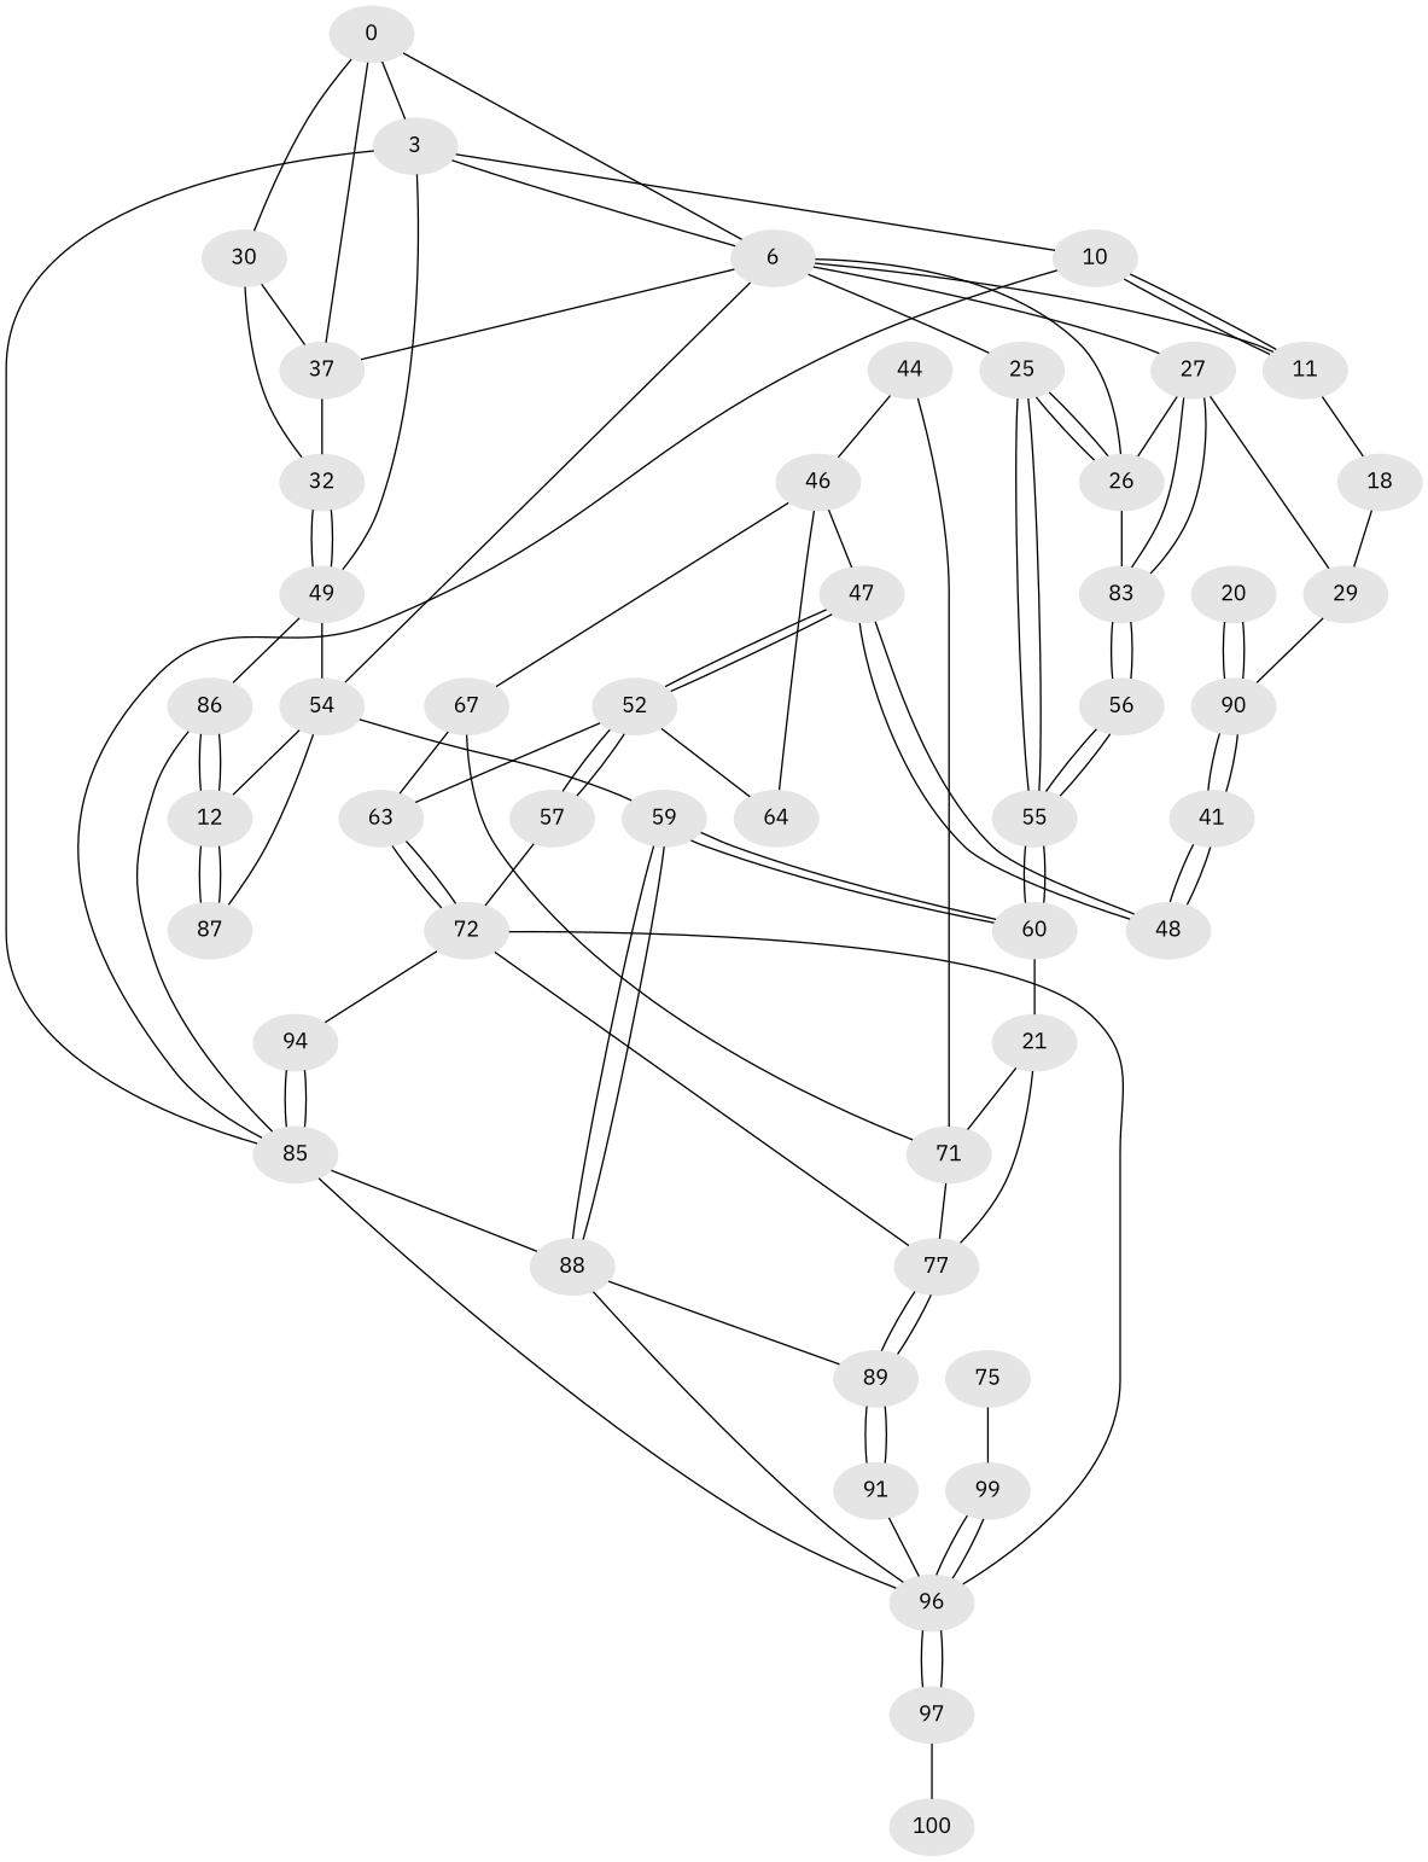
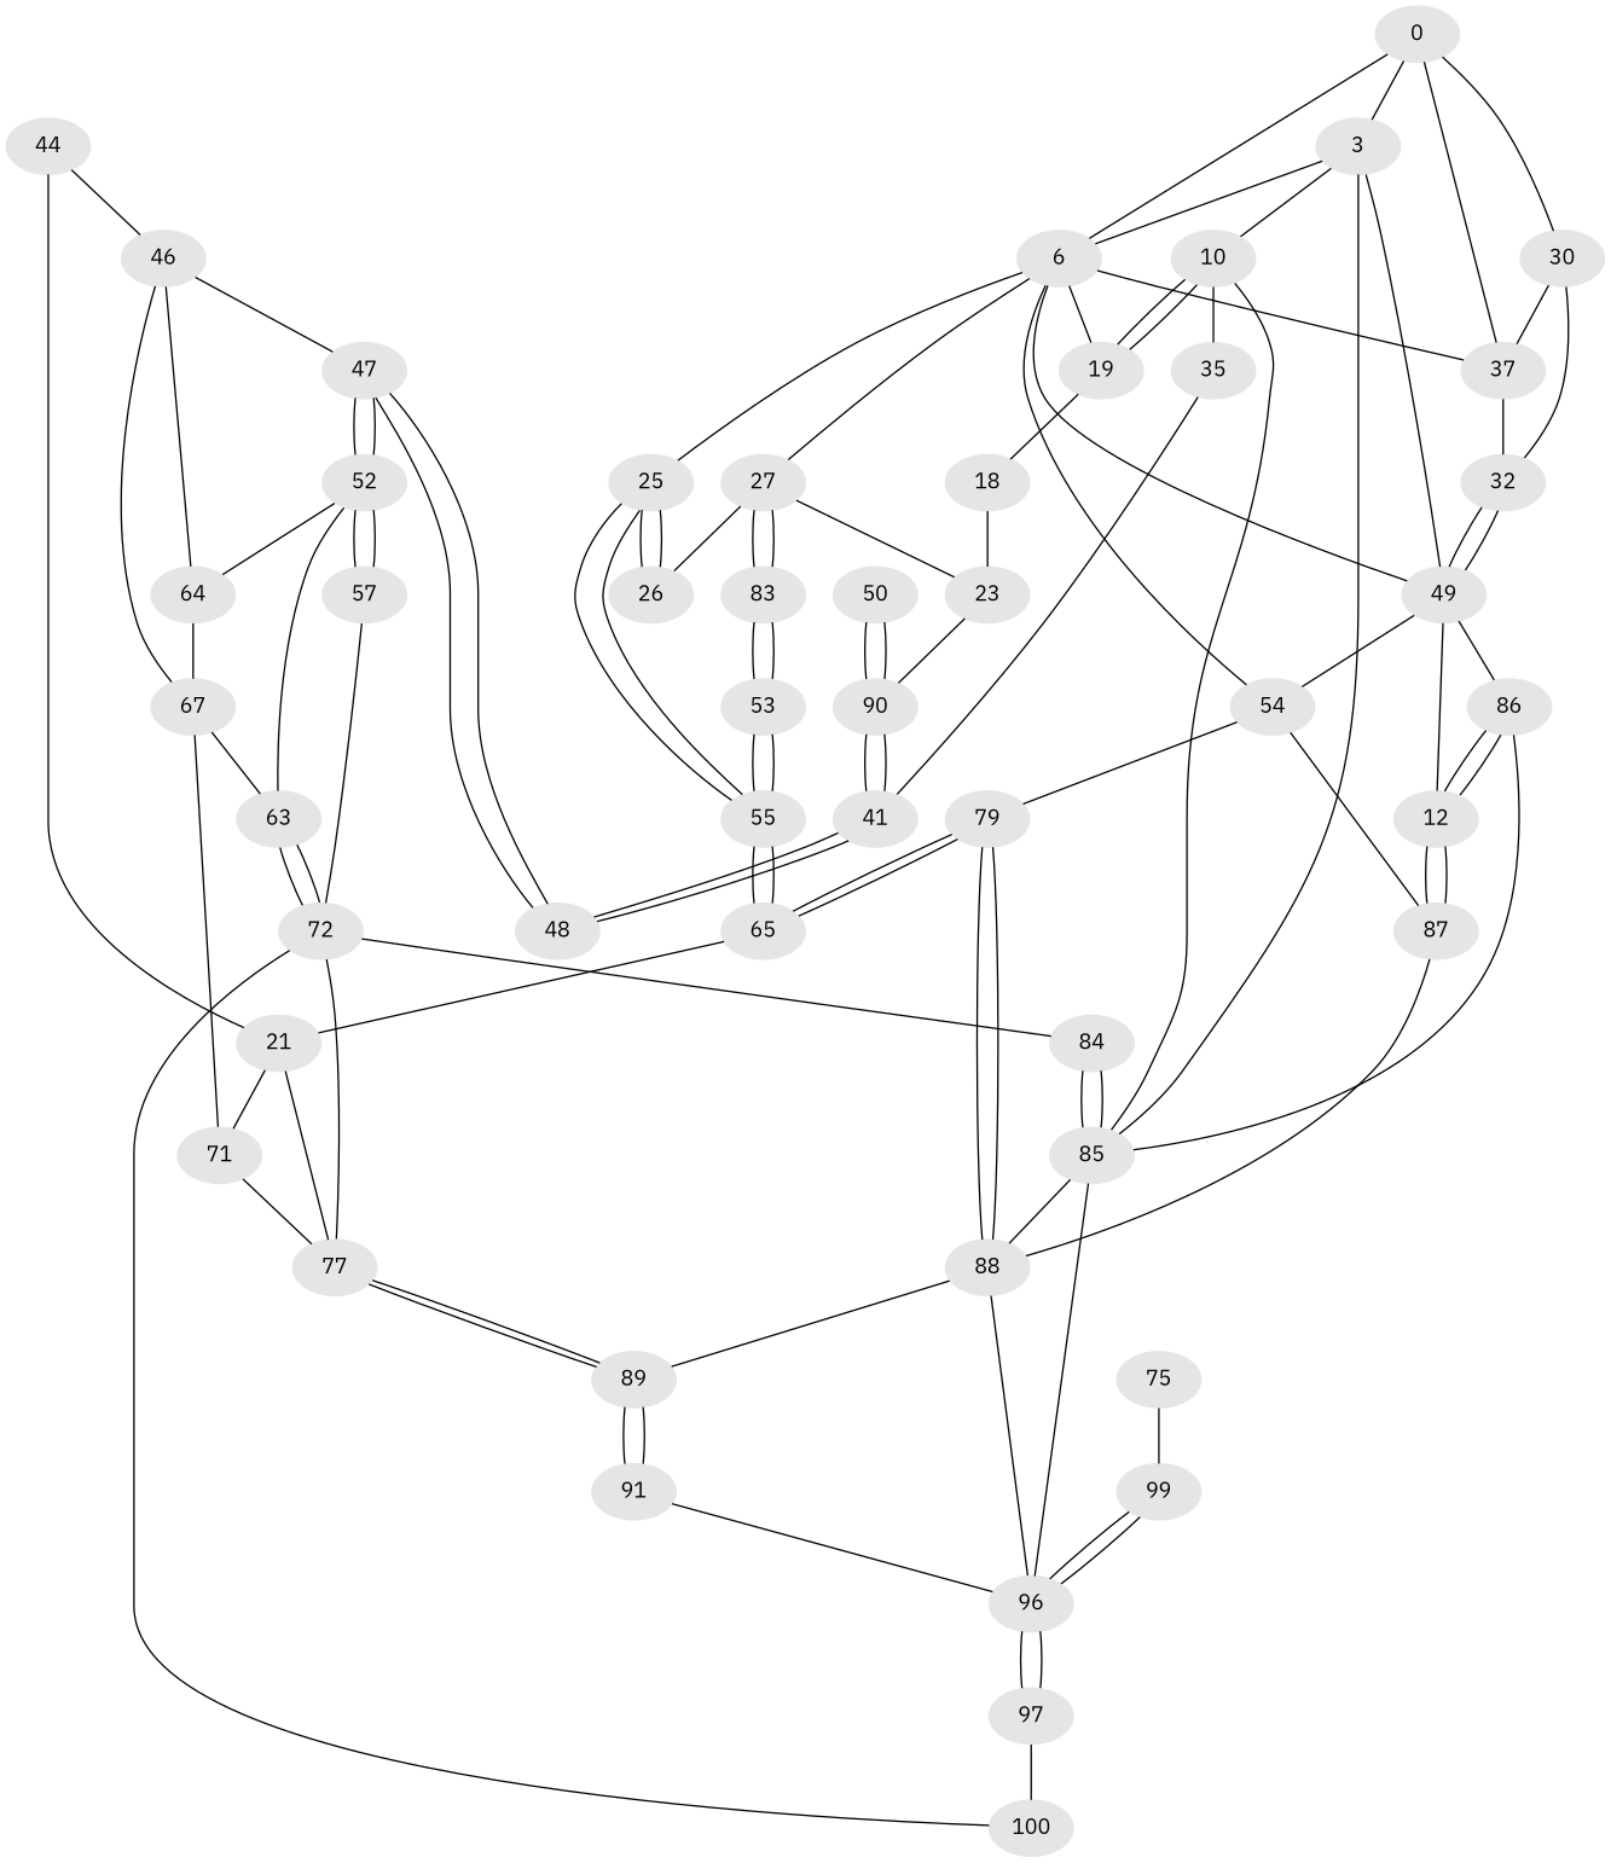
  graph {
    fontname="IBM Plex Sans"
    node [color=gray90 fontname="IBM Plex Sans" style=filled]
    edge [fontname="IBM Plex Sans"]
    n1 [label=0 super="+5+2"]
    3 [super="+9+4"]
    6 [super="+7+23"]
    30 [super="+37"]
    n5 [label=37 super="+34+32"]
    10
    49 [super="+50+52"]
    85 [super="+94"]
-   11 [super="+17+12"]
+   11 [super="+17+12" label=19]
    25
    26
    27 [super="+28"]
    n13 [label=54 super="+58"]
    n14 [label=32]
+   35 [super="+42+36"]
    n16 [label=86]
    n17 [label=12]
    88 [super="+90"]
    96
    18 [super="+19"]
-   29
+   29 [label=23]
    55
    n23 [label=83]
-   59
+   59 [label=79]
    87
    41
    n27 [label=90]
-   20
-   60
-   53 [label=56]
+   20 [label=50]
+   60 [label=65]
+   53
    44 [super="+45+54"]
    46
    n33 [label=21 super="+64+62"]
    48
    72 [super="+73"]
    57
    67 [super="+68"]
    47
    n39 [label=64]
    71 [super="+74"]
    77 [super="+78"]
    n42 [label=63]
    n43 [label=52 super="+66"]
-   84 [label=94]
+   84
    100 [super="+102"]
    89
    75 [super="+76"]
    n48 [label=99]
    97 [super="+98"]
    91 [super="+92"]
    n1 -- 3
    n1 -- 6
    n1 -- 30
    n1 -- n5
    3 -- 6
    3 -- 10
    3 -- 49
    3 -- 85
    6 -- n5
    6 -- 11
    6 -- 25
-   6 -- 26
+   6 -- 49
    6 -- 27
    6 -- n13
    30 -- n5
    30 -- n14
    n5 -- n14
    10 -- 85
    10 -- 11
    10 -- 11
+   10 -- 35
    49 -- n13 [weight=2]
    49 -- n16
-   n13 -- n17
+   49 -- n17
    85 -- 88
    85 -- 96
    11 -- 18
    25 -- 26
    25 -- 26
    25 -- 55
    25 -- 55
-   26 -- n23
    27 -- 26
    27 -- 29
    27 -- n23
    27 -- n23
    n13 -- 59
    n13 -- 87
    n14 -- 49
    n14 -- 49
+   35 -- 41
    n16 -- 85
    n16 -- n17
    n16 -- n17
    n17 -- 87
    n17 -- 87
    88 -- 96
    88 -- 89
    96 -- 97
    96 -- 97
    18 -- 29
    29 -- n27
    55 -- 60
    55 -- 60
    n23 -- 53
    n23 -- 53
    59 -- 88
    59 -- 88
    59 -- 60
    59 -- 60
+   87 -- 88
    41 -- 48
    41 -- 48
    n27 -- 41
    n27 -- 41
    20 -- n27
    20 -- n27
    60 -- n33
    53 -- 55
    53 -- 55
    44 -- 46
-   44 -- 71 [weight=2]
+   44 -- n33 [weight=2]
    46 -- 67
    46 -- 47
    46 -- n39
    n33 -- 71
    n33 -- 77 [weight=2]
    72 -- 77
    72 -- 84
-   72 -- 96
+   72 -- 100
    57 -- 72
    67 -- 71
    67 -- n42
    47 -- 48
    47 -- 48
    47 -- n43
    47 -- n43
+   n39 -- 67
    71 -- 77
    77 -- 89
    77 -- 89
    n42 -- 72
    n42 -- 72
    n43 -- 57
    n43 -- 57
    n43 -- n39
    n43 -- n42
    84 -- 85
    84 -- 85
    89 -- 91
    89 -- 91
    75 -- n48
    n48 -- 96
    n48 -- 96
    97 -- 100 [weight=2]
    91 -- 96
  }
